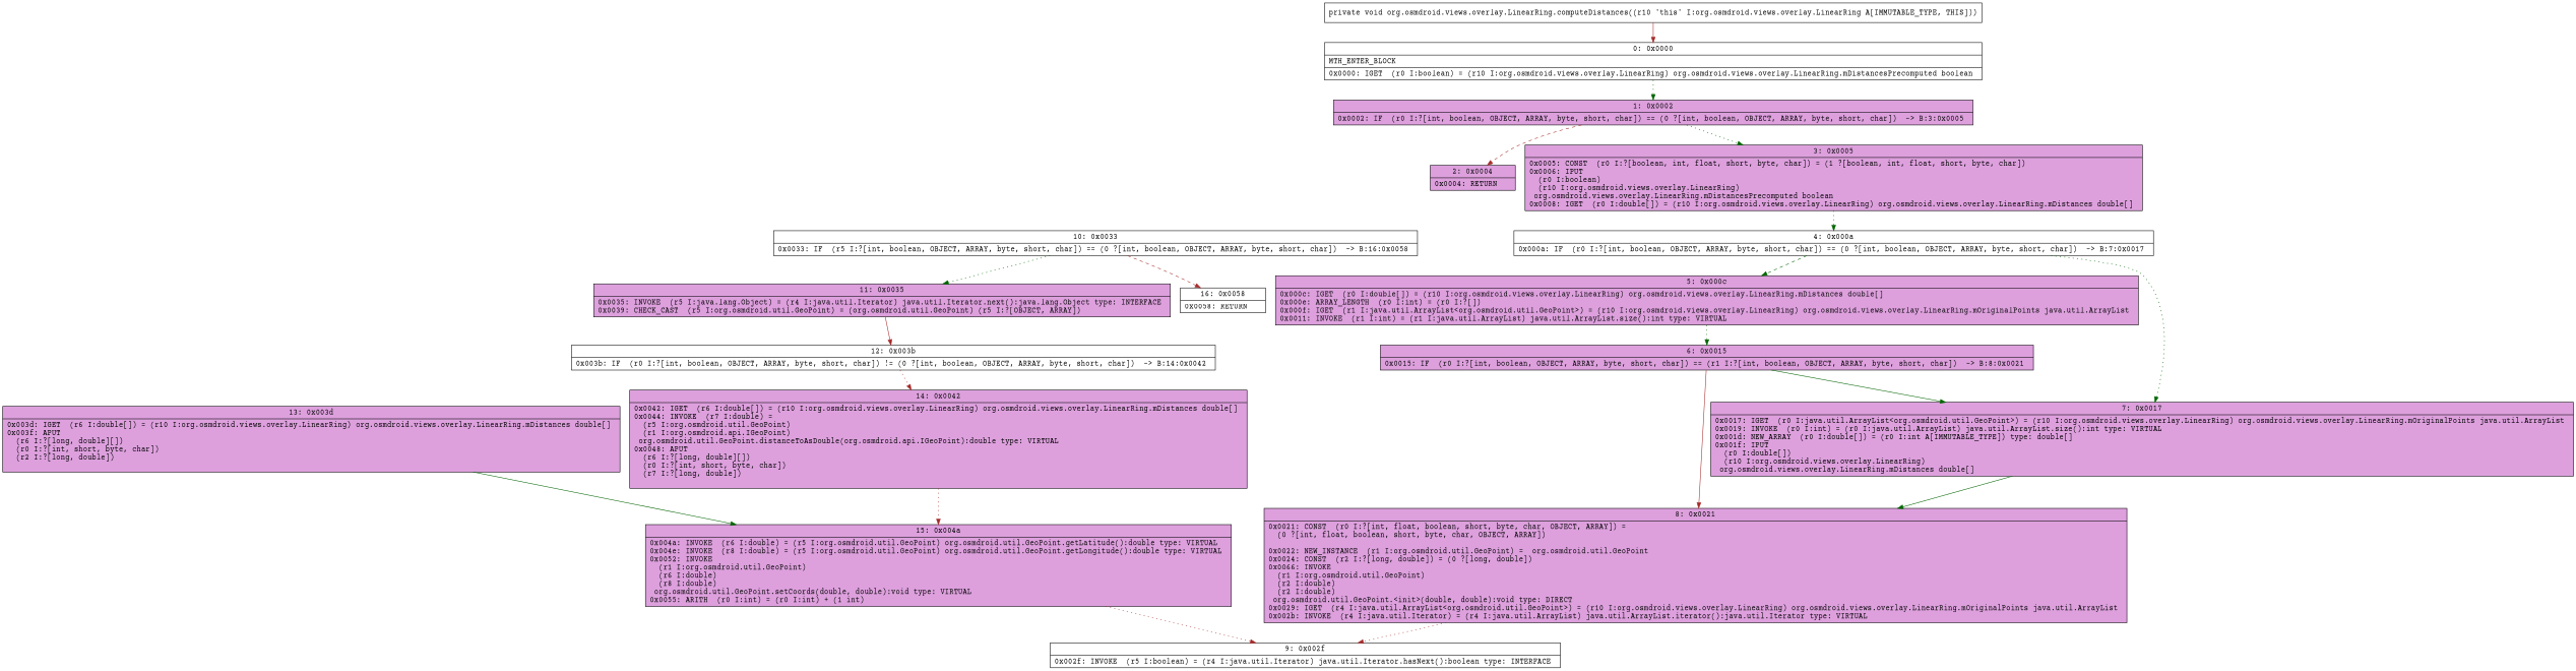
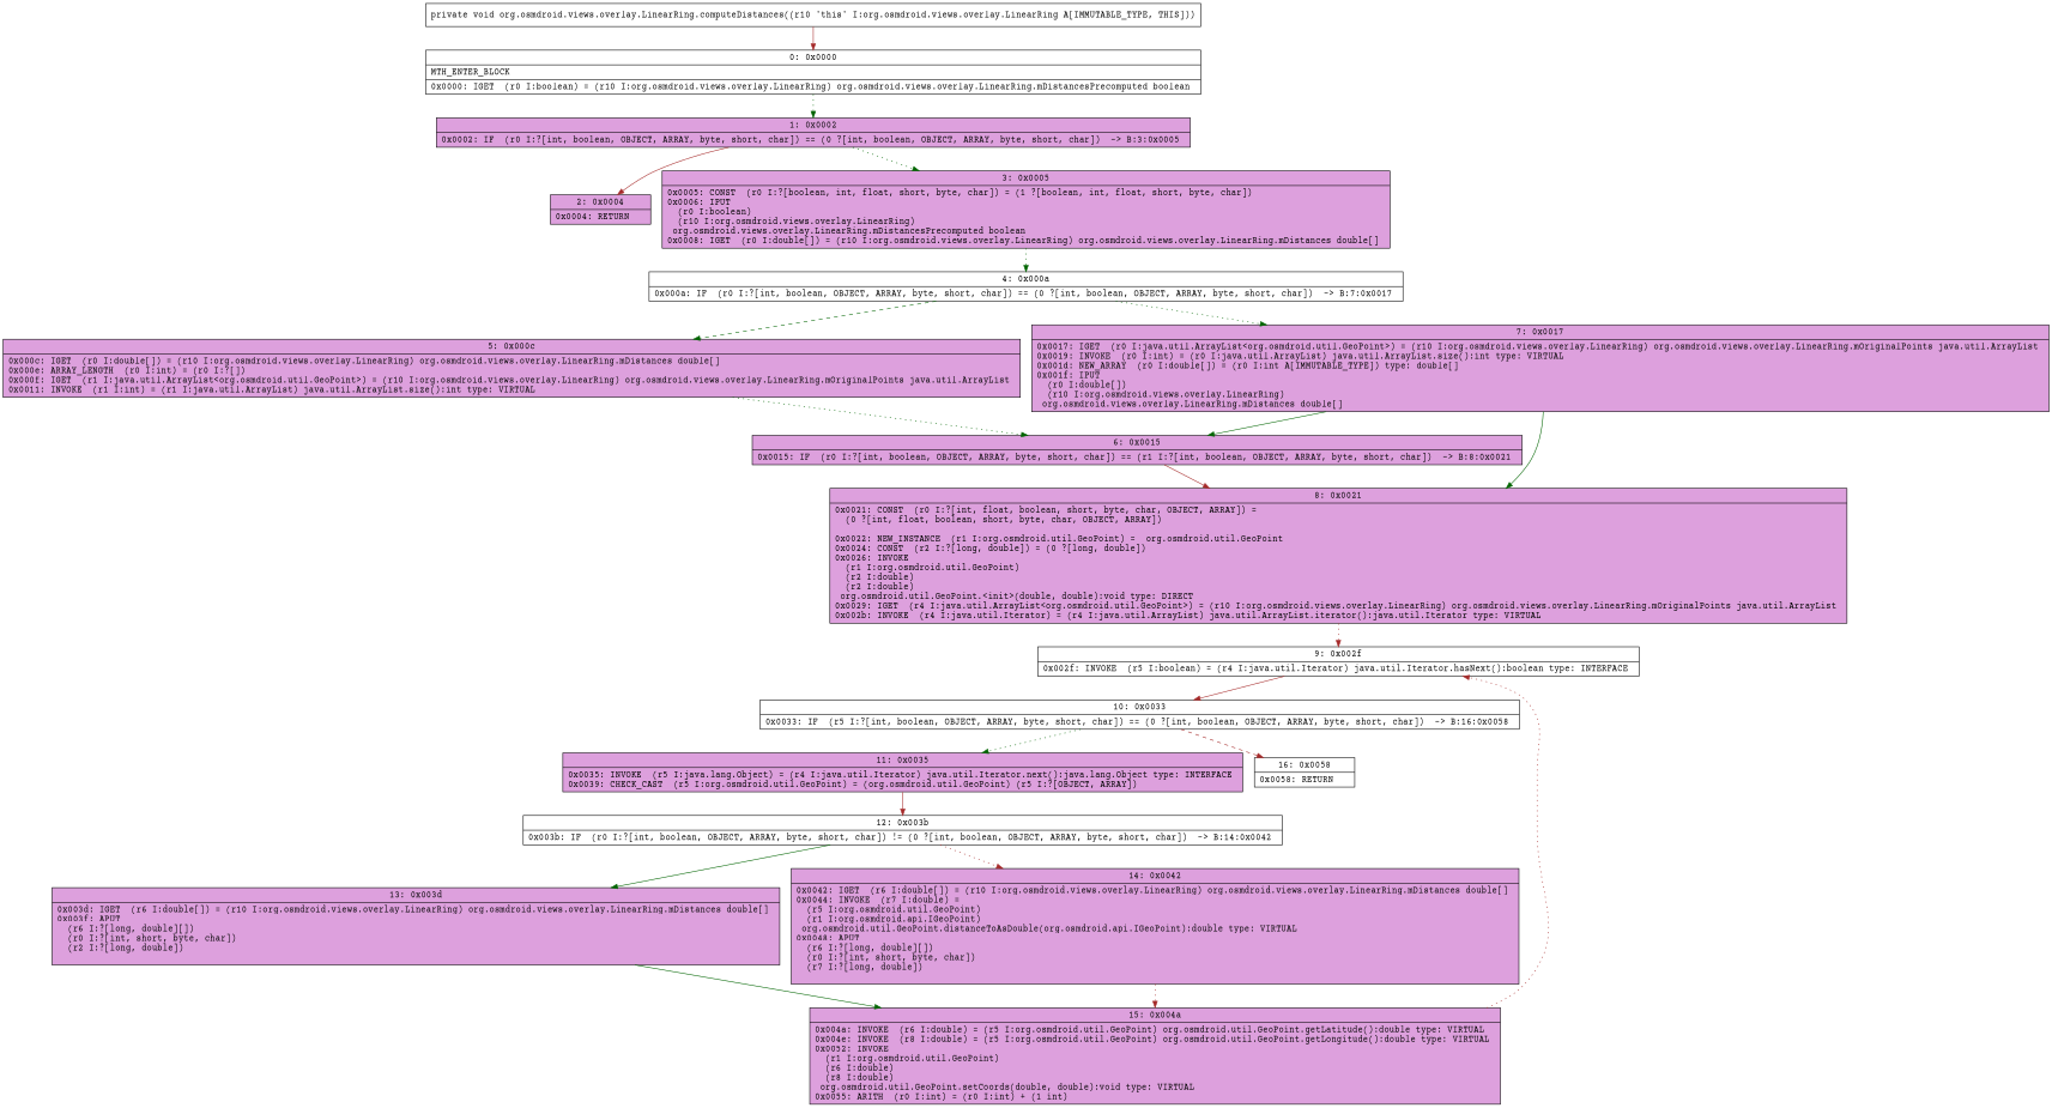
  digraph {
    fontname="Courier Prime"
    node [fillcolor=plum fontname="Courier Prime" shape=record style=filled]
    edge [color=darkgreen fontname="Courier Prime" style=dotted]
    n1 [fillcolor=white label="{0\:\ 0x0000|MTH_ENTER_BLOCK\l|0x0000: IGET  (r0 I:boolean) = (r10 I:org.osmdroid.views.overlay.LinearRing) org.osmdroid.views.overlay.LinearRing.mDistancesPrecomputed boolean \l}"]
    n2 [label="{1\:\ 0x0002|0x0002: IF  (r0 I:?[int, boolean, OBJECT, ARRAY, byte, short, char]) == (0 ?[int, boolean, OBJECT, ARRAY, byte, short, char])  \-\> B:3:0x0005 \l}"]
    n3 [label="{2\:\ 0x0004|0x0004: RETURN   \l}"]
    n4 [label="{3\:\ 0x0005|0x0005: CONST  (r0 I:?[boolean, int, float, short, byte, char]) = (1 ?[boolean, int, float, short, byte, char]) \l0x0006: IPUT  \l  (r0 I:boolean)\l  (r10 I:org.osmdroid.views.overlay.LinearRing)\l org.osmdroid.views.overlay.LinearRing.mDistancesPrecomputed boolean \l0x0008: IGET  (r0 I:double[]) = (r10 I:org.osmdroid.views.overlay.LinearRing) org.osmdroid.views.overlay.LinearRing.mDistances double[] \l}"]
    n5 [fillcolor=white label="{4\:\ 0x000a|0x000a: IF  (r0 I:?[int, boolean, OBJECT, ARRAY, byte, short, char]) == (0 ?[int, boolean, OBJECT, ARRAY, byte, short, char])  \-\> B:7:0x0017 \l}"]
    n6 [label="{5\:\ 0x000c|0x000c: IGET  (r0 I:double[]) = (r10 I:org.osmdroid.views.overlay.LinearRing) org.osmdroid.views.overlay.LinearRing.mDistances double[] \l0x000e: ARRAY_LENGTH  (r0 I:int) = (r0 I:?[]) \l0x000f: IGET  (r1 I:java.util.ArrayList\<org.osmdroid.util.GeoPoint\>) = (r10 I:org.osmdroid.views.overlay.LinearRing) org.osmdroid.views.overlay.LinearRing.mOriginalPoints java.util.ArrayList \l0x0011: INVOKE  (r1 I:int) = (r1 I:java.util.ArrayList) java.util.ArrayList.size():int type: VIRTUAL \l}"]
    n7 [label="{7\:\ 0x0017|0x0017: IGET  (r0 I:java.util.ArrayList\<org.osmdroid.util.GeoPoint\>) = (r10 I:org.osmdroid.views.overlay.LinearRing) org.osmdroid.views.overlay.LinearRing.mOriginalPoints java.util.ArrayList \l0x0019: INVOKE  (r0 I:int) = (r0 I:java.util.ArrayList) java.util.ArrayList.size():int type: VIRTUAL \l0x001d: NEW_ARRAY  (r0 I:double[]) = (r0 I:int A[IMMUTABLE_TYPE]) type: double[] \l0x001f: IPUT  \l  (r0 I:double[])\l  (r10 I:org.osmdroid.views.overlay.LinearRing)\l org.osmdroid.views.overlay.LinearRing.mDistances double[] \l}"]
    n8 [label="{6\:\ 0x0015|0x0015: IF  (r0 I:?[int, boolean, OBJECT, ARRAY, byte, short, char]) == (r1 I:?[int, boolean, OBJECT, ARRAY, byte, short, char])  \-\> B:8:0x0021 \l}"]
-   n9 [label="{8\:\ 0x0021|0x0021: CONST  (r0 I:?[int, float, boolean, short, byte, char, OBJECT, ARRAY]) = \l  (0 ?[int, float, boolean, short, byte, char, OBJECT, ARRAY])\l \l0x0022: NEW_INSTANCE  (r1 I:org.osmdroid.util.GeoPoint) =  org.osmdroid.util.GeoPoint \l0x0024: CONST  (r2 I:?[long, double]) = (0 ?[long, double]) \l0x0066: INVOKE  \l  (r1 I:org.osmdroid.util.GeoPoint)\l  (r2 I:double)\l  (r2 I:double)\l org.osmdroid.util.GeoPoint.\<init\>(double, double):void type: DIRECT \l0x0029: IGET  (r4 I:java.util.ArrayList\<org.osmdroid.util.GeoPoint\>) = (r10 I:org.osmdroid.views.overlay.LinearRing) org.osmdroid.views.overlay.LinearRing.mOriginalPoints java.util.ArrayList \l0x002b: INVOKE  (r4 I:java.util.Iterator) = (r4 I:java.util.ArrayList) java.util.ArrayList.iterator():java.util.Iterator type: VIRTUAL \l}"]
+   n9 [label="{8\:\ 0x0021|0x0021: CONST  (r0 I:?[int, float, boolean, short, byte, char, OBJECT, ARRAY]) = \l  (0 ?[int, float, boolean, short, byte, char, OBJECT, ARRAY])\l \l0x0022: NEW_INSTANCE  (r1 I:org.osmdroid.util.GeoPoint) =  org.osmdroid.util.GeoPoint \l0x0024: CONST  (r2 I:?[long, double]) = (0 ?[long, double]) \l0x0026: INVOKE  \l  (r1 I:org.osmdroid.util.GeoPoint)\l  (r2 I:double)\l  (r2 I:double)\l org.osmdroid.util.GeoPoint.\<init\>(double, double):void type: DIRECT \l0x0029: IGET  (r4 I:java.util.ArrayList\<org.osmdroid.util.GeoPoint\>) = (r10 I:org.osmdroid.views.overlay.LinearRing) org.osmdroid.views.overlay.LinearRing.mOriginalPoints java.util.ArrayList \l0x002b: INVOKE  (r4 I:java.util.Iterator) = (r4 I:java.util.ArrayList) java.util.ArrayList.iterator():java.util.Iterator type: VIRTUAL \l}"]
    n10 [fillcolor=white label="{9\:\ 0x002f|0x002f: INVOKE  (r5 I:boolean) = (r4 I:java.util.Iterator) java.util.Iterator.hasNext():boolean type: INTERFACE \l}"]
    n11 [fillcolor=white label="{10\:\ 0x0033|0x0033: IF  (r5 I:?[int, boolean, OBJECT, ARRAY, byte, short, char]) == (0 ?[int, boolean, OBJECT, ARRAY, byte, short, char])  \-\> B:16:0x0058 \l}"]
    n12 [label="{11\:\ 0x0035|0x0035: INVOKE  (r5 I:java.lang.Object) = (r4 I:java.util.Iterator) java.util.Iterator.next():java.lang.Object type: INTERFACE \l0x0039: CHECK_CAST  (r5 I:org.osmdroid.util.GeoPoint) = (org.osmdroid.util.GeoPoint) (r5 I:?[OBJECT, ARRAY]) \l}"]
    n13 [fillcolor=white label="{16\:\ 0x0058|0x0058: RETURN   \l}"]
    n14 [fillcolor=white label="{12\:\ 0x003b|0x003b: IF  (r0 I:?[int, boolean, OBJECT, ARRAY, byte, short, char]) != (0 ?[int, boolean, OBJECT, ARRAY, byte, short, char])  \-\> B:14:0x0042 \l}"]
    n15 [label="{13\:\ 0x003d|0x003d: IGET  (r6 I:double[]) = (r10 I:org.osmdroid.views.overlay.LinearRing) org.osmdroid.views.overlay.LinearRing.mDistances double[] \l0x003f: APUT  \l  (r6 I:?[long, double][])\l  (r0 I:?[int, short, byte, char])\l  (r2 I:?[long, double])\l \l}"]
    n16 [label="{14\:\ 0x0042|0x0042: IGET  (r6 I:double[]) = (r10 I:org.osmdroid.views.overlay.LinearRing) org.osmdroid.views.overlay.LinearRing.mDistances double[] \l0x0044: INVOKE  (r7 I:double) = \l  (r5 I:org.osmdroid.util.GeoPoint)\l  (r1 I:org.osmdroid.api.IGeoPoint)\l org.osmdroid.util.GeoPoint.distanceToAsDouble(org.osmdroid.api.IGeoPoint):double type: VIRTUAL \l0x0048: APUT  \l  (r6 I:?[long, double][])\l  (r0 I:?[int, short, byte, char])\l  (r7 I:?[long, double])\l \l}"]
    n17 [label="{15\:\ 0x004a|0x004a: INVOKE  (r6 I:double) = (r5 I:org.osmdroid.util.GeoPoint) org.osmdroid.util.GeoPoint.getLatitude():double type: VIRTUAL \l0x004e: INVOKE  (r8 I:double) = (r5 I:org.osmdroid.util.GeoPoint) org.osmdroid.util.GeoPoint.getLongitude():double type: VIRTUAL \l0x0052: INVOKE  \l  (r1 I:org.osmdroid.util.GeoPoint)\l  (r6 I:double)\l  (r8 I:double)\l org.osmdroid.util.GeoPoint.setCoords(double, double):void type: VIRTUAL \l0x0055: ARITH  (r0 I:int) = (r0 I:int) + (1 int) \l}"]
    n18 [fillcolor=white label="{private void org.osmdroid.views.overlay.LinearRing.computeDistances((r10 'this' I:org.osmdroid.views.overlay.LinearRing A[IMMUTABLE_TYPE, THIS])) }"]
    n1 -> n2
-   n2 -> n3 [color=brown style=dashed]
+   n2 -> n3 [color=brown style=solid]
    n2 -> n4
    n4 -> n5
    n5 -> n6 [style=dashed]
    n5 -> n7
    n6 -> n8
    n7 -> n9 [style=solid]
-   n8 -> n7 [style=solid]
+   n7 -> n8 [style=solid]
    n8 -> n9 [color=brown style=solid]
    n9 -> n10 [color=brown]
+   n10 -> n11 [color=brown style=solid]
    n11 -> n12
    n11 -> n13 [color=brown style=dashed]
    n12 -> n14 [color=brown style=solid]
+   n14 -> n15 [style=solid]
    n14 -> n16 [color=brown]
    n15 -> n17 [style=solid]
    n16 -> n17 [color=brown]
    n17 -> n10 [color=brown]
    n18 -> n1 [color=brown style=solid]
  }
